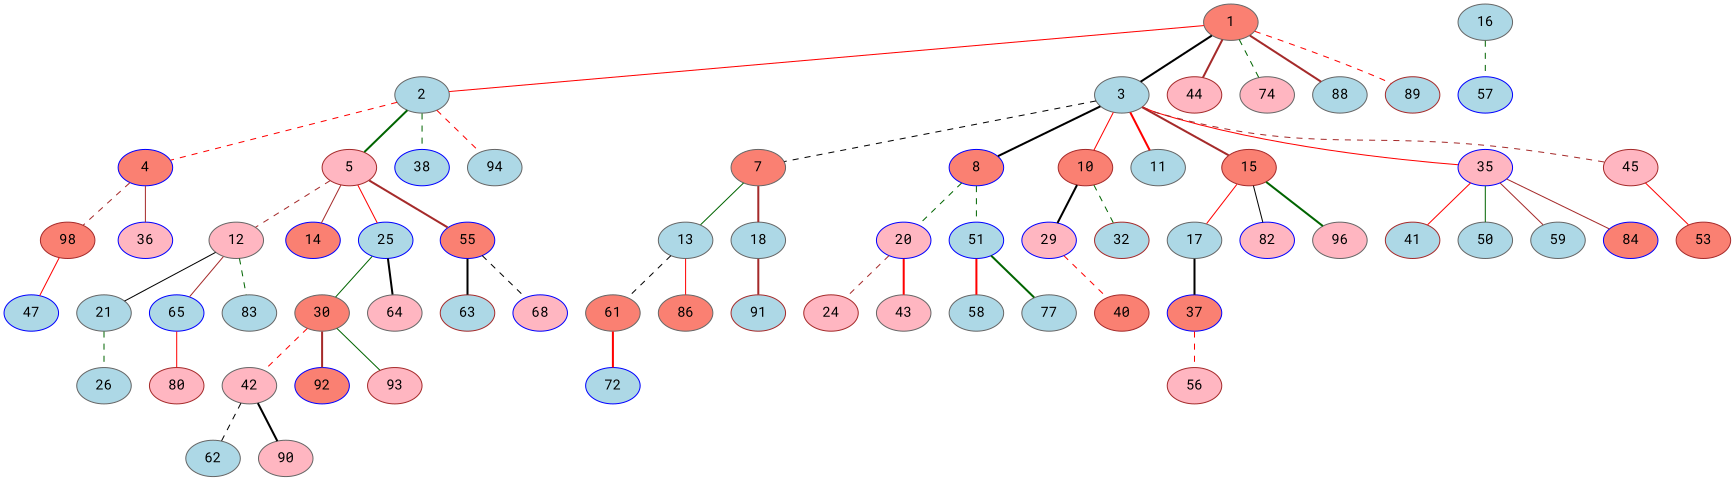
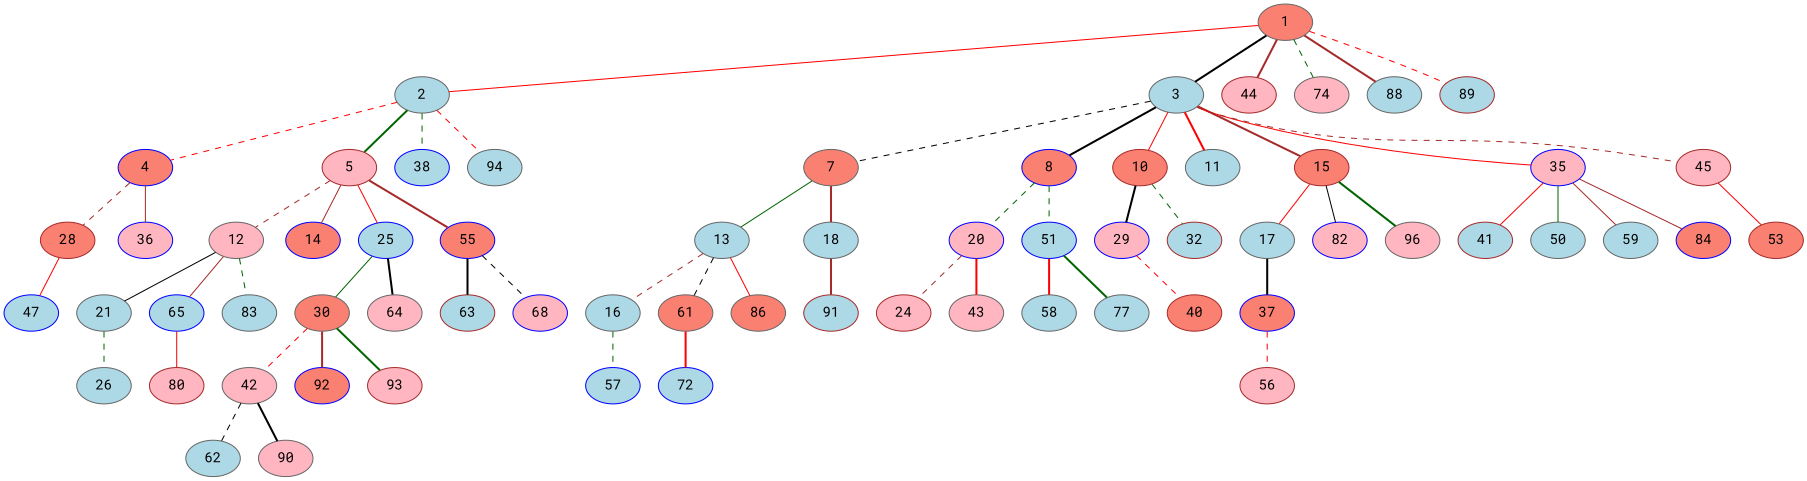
  graph {
    fontname="Roboto Mono"
    node [color=gray40 fillcolor=lightblue fontname="Roboto Mono" style=filled]
    edge [color=red fontname="Roboto Mono" style=dashed]
    1 [fillcolor=salmon super="+33"]
    2 [super="+6"]
    3 [super="+9"]
    44 [color=brown fillcolor=lightpink super="+98"]
    74 [fillcolor=lightpink]
    88 [super="+95"]
    89 [color=brown]
    4 [color=blue fillcolor=salmon super="+85"]
    5 [color=brown fillcolor=lightpink super="+79"]
    38 [color=blue]
    94
    7 [fillcolor=salmon]
    8 [color=blue fillcolor=salmon super="+67"]
    10 [color=brown fillcolor=salmon super="+60"]
    11
    15 [color=brown fillcolor=salmon super="+27"]
    35 [color=blue fillcolor=lightpink super="+39"]
    45 [color=brown fillcolor=lightpink]
-   28 [color=brown fillcolor=salmon label=98]
+   28 [color=brown fillcolor=salmon]
    36 [color=blue fillcolor=lightpink]
    12 [fillcolor=lightpink super="+31"]
    14 [color=blue fillcolor=salmon]
    25 [color=blue super="+46"]
    55 [color=blue fillcolor=salmon super="+69"]
    13 [super="+100"]
    18 [super="+23"]
    20 [color=blue fillcolor=lightpink super="+34"]
    51 [color=blue super="+52"]
    29 [color=blue fillcolor=lightpink super="+49"]
    32 [color=brown super="+87"]
    n31 [label=17 super="+22"]
    82 [color=blue fillcolor=lightpink]
    96 [fillcolor=lightpink]
    41 [color=brown]
    50
    59
    84 [color=blue fillcolor=salmon]
    53 [color=brown fillcolor=salmon super="+97"]
    47 [color=blue]
    21
    65 [color=blue super="+76"]
    83
    30 [fillcolor=salmon super="+48"]
    64 [fillcolor=lightpink super="+66"]
    63 [color=brown super="+99"]
    68 [color=blue fillcolor=lightpink]
    16 [super="+17"]
    61 [fillcolor=salmon]
    86 [fillcolor=salmon]
    91 [color=brown]
    24 [color=brown fillcolor=lightpink super="+81"]
    43 [fillcolor=lightpink super="+71"]
    58 [super="+70"]
    77
    40 [color=brown fillcolor=salmon]
    26 [super="+54"]
    80 [color=brown fillcolor=lightpink]
    57 [color=blue]
    72 [color=blue]
    37 [color=blue fillcolor=salmon super="+78"]
    56 [color=brown fillcolor=lightpink]
    42 [fillcolor=lightpink super="+73"]
    92 [color=blue fillcolor=salmon]
    93 [color=brown fillcolor=lightpink]
    62 [super="+75"]
    90 [fillcolor=lightpink]
    1 -- 2 [style=solid]
    1 -- 3 [color=black style=bold]
    1 -- 44 [color=brown style=bold]
    1 -- 74 [color=darkgreen]
    1 -- 88 [color=brown style=bold]
    1 -- 89
    2 -- 4
    2 -- 5 [color=darkgreen style=bold]
    2 -- 38 [color=darkgreen]
    2 -- 94
    3 -- 7 [color=black]
    3 -- 8 [color=black style=bold]
    3 -- 10 [style=solid]
    3 -- 11 [style=bold]
    3 -- 15 [color=brown style=bold]
    3 -- 35 [style=solid]
    3 -- 45 [color=brown]
    4 -- 28 [color=brown]
    4 -- 36 [color=brown style=solid]
    5 -- 12 [color=brown]
    5 -- 14 [color=brown style=solid]
    5 -- 25 [style=solid]
    5 -- 55 [color=brown style=bold]
    7 -- 13 [color=darkgreen style=solid]
    7 -- 18 [color=brown style=bold]
    8 -- 20 [color=darkgreen]
    8 -- 51 [color=darkgreen]
    10 -- 29 [color=black style=bold]
    10 -- 32 [color=darkgreen]
    15 -- n31 [style=solid]
    15 -- 82 [color=black style=solid]
    15 -- 96 [color=darkgreen style=bold]
    35 -- 41 [style=solid]
    35 -- 50 [color=darkgreen style=solid]
    35 -- 59 [color=brown style=solid]
    35 -- 84 [color=brown style=solid]
    45 -- 53 [style=solid]
    28 -- 47 [style=solid]
    12 -- 21 [color=black style=solid]
    12 -- 65 [color=brown style=solid]
    12 -- 83 [color=darkgreen]
    25 -- 30 [color=darkgreen style=solid]
    25 -- 64 [color=black style=bold]
    55 -- 63 [color=black style=bold]
    55 -- 68 [color=black]
+   13 -- 16 [color=brown]
    13 -- 61 [color=black]
    13 -- 86 [style=solid]
    18 -- 91 [color=brown style=bold]
    20 -- 24 [color=brown]
    20 -- 43 [style=bold]
    51 -- 58 [style=bold]
    51 -- 77 [color=darkgreen style=bold]
    29 -- 40
    n31 -- 37 [color=black style=bold]
    21 -- 26 [color=darkgreen]
    65 -- 80 [style=solid]
    30 -- 42
    30 -- 92 [color=brown style=bold]
-   30 -- 93 [color=darkgreen style=solid]
+   30 -- 93 [color=darkgreen style=bold]
    16 -- 57 [color=darkgreen]
    61 -- 72 [style=bold]
    37 -- 56
    42 -- 62 [color=black]
    42 -- 90 [color=black style=bold]
  }
